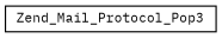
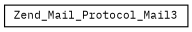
  digraph {
    rankdir=LR
    fontname="IBM Plex Mono"
-   n1 [color=black fillcolor=white fontname="IBM Plex Mono" fontsize=10 height=0.2 label=Zend_Mail_Protocol_Pop3 shape=record style=filled width=0.4]
+   n1 [color=black fillcolor=white fontname="IBM Plex Mono" fontsize=10 height=0.2 label=Zend_Mail_Protocol_Mail3 shape=record style=filled width=0.4]
  }
